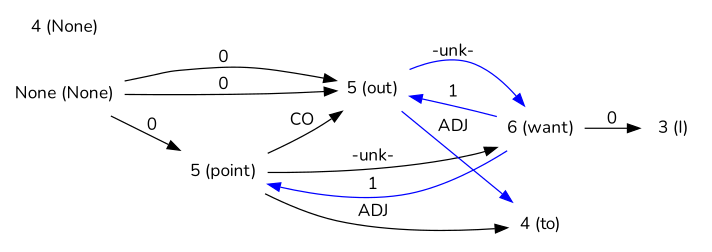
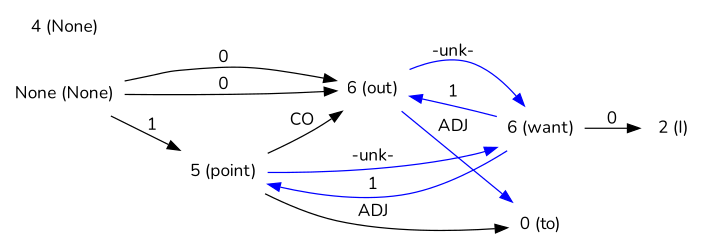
  digraph {
    fontname=Nunito
    rankdir=LR
    node [fontname=Nunito shape=plaintext]
    edge [dir=forward fontname=Nunito]
    n1 [label="None (None)"]
    n2 [label="5 (point)"]
-   n3 [label="5 (out)"]
+   n3 [label="6 (out)"]
    n4 [label="6 (want)"]
-   n5 [label="4 (to)"]
-   n6 [label="3 (I)"]
+   n5 [label="0 (to)"]
+   n6 [label="2 (I)"]
    n7 [label="4 (None)"]
-   n1 -> n2 [label=0]
+   n1 -> n2 [label=1]
    n1 -> n3 [label=0]
    n1 -> n3 [label=0]
    n2 -> n3 [label=CO]
-   n2 -> n4 [label="-unk-"]
+   n2 -> n4 [label="-unk-" color=blue]
    n2 -> n5 [label=ADJ]
    n3 -> n4 [color=blue label="-unk-"]
    n3 -> n5 [color=blue label=ADJ]
    n4 -> n2 [color=blue label=1]
    n4 -> n3 [color=blue label=1]
    n4 -> n6 [label=0]
  }
